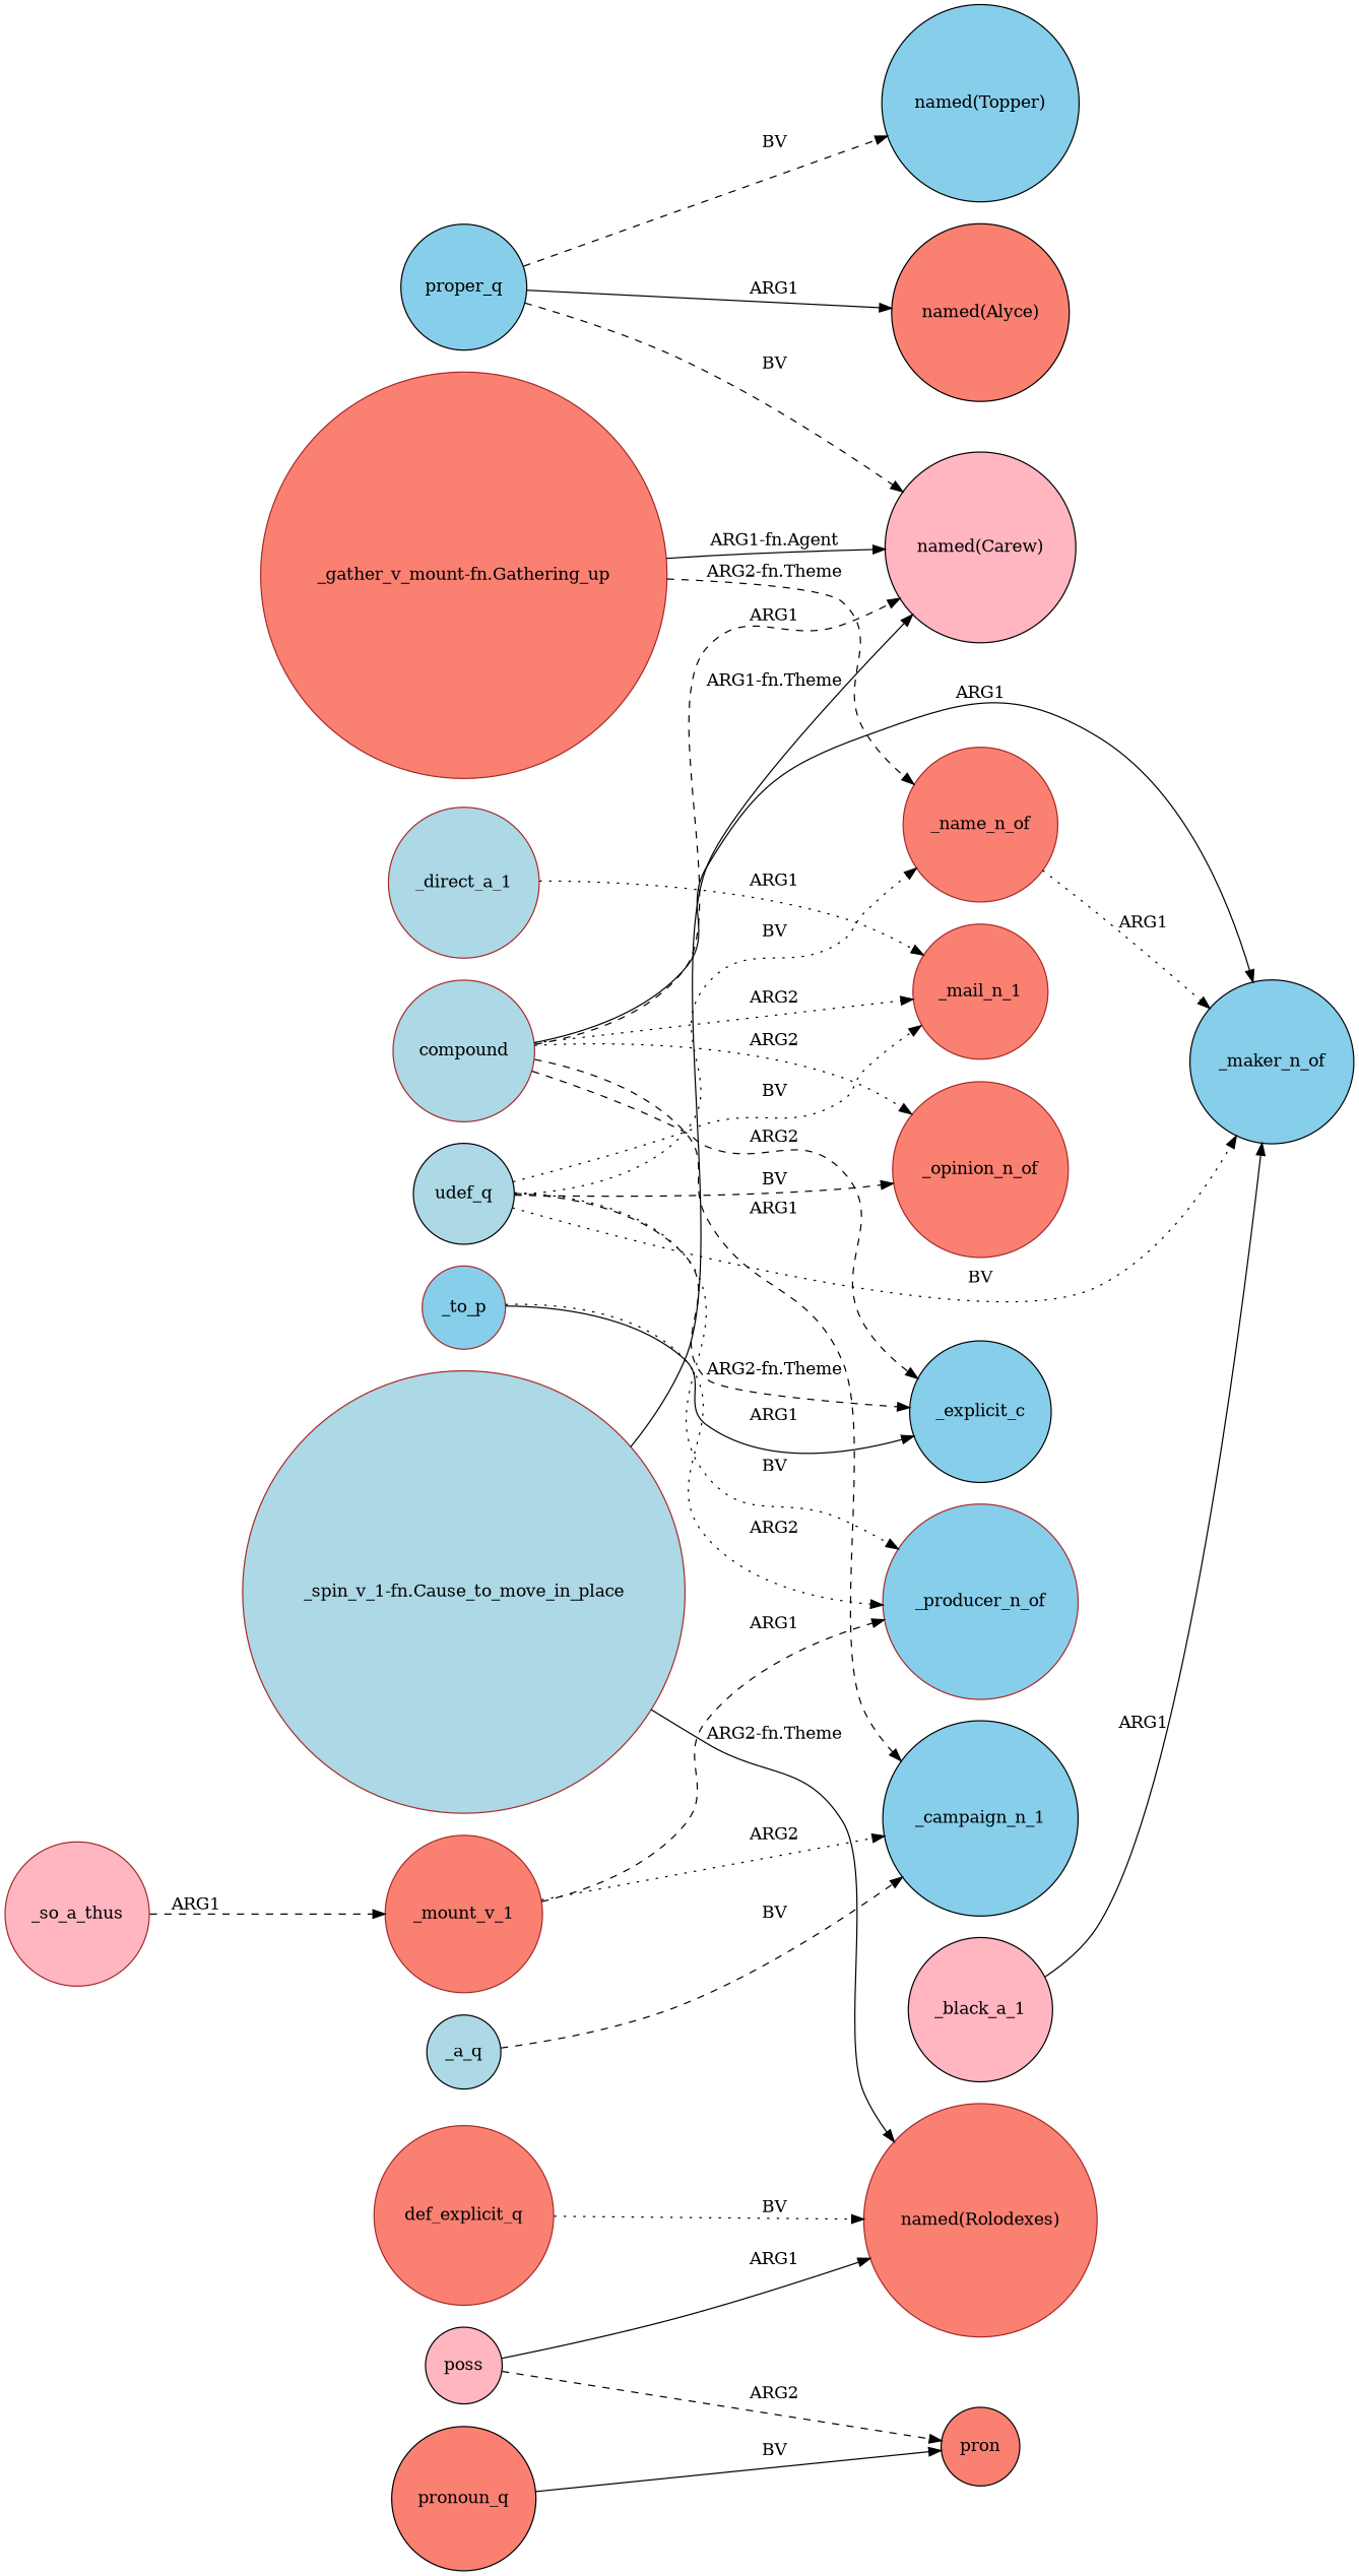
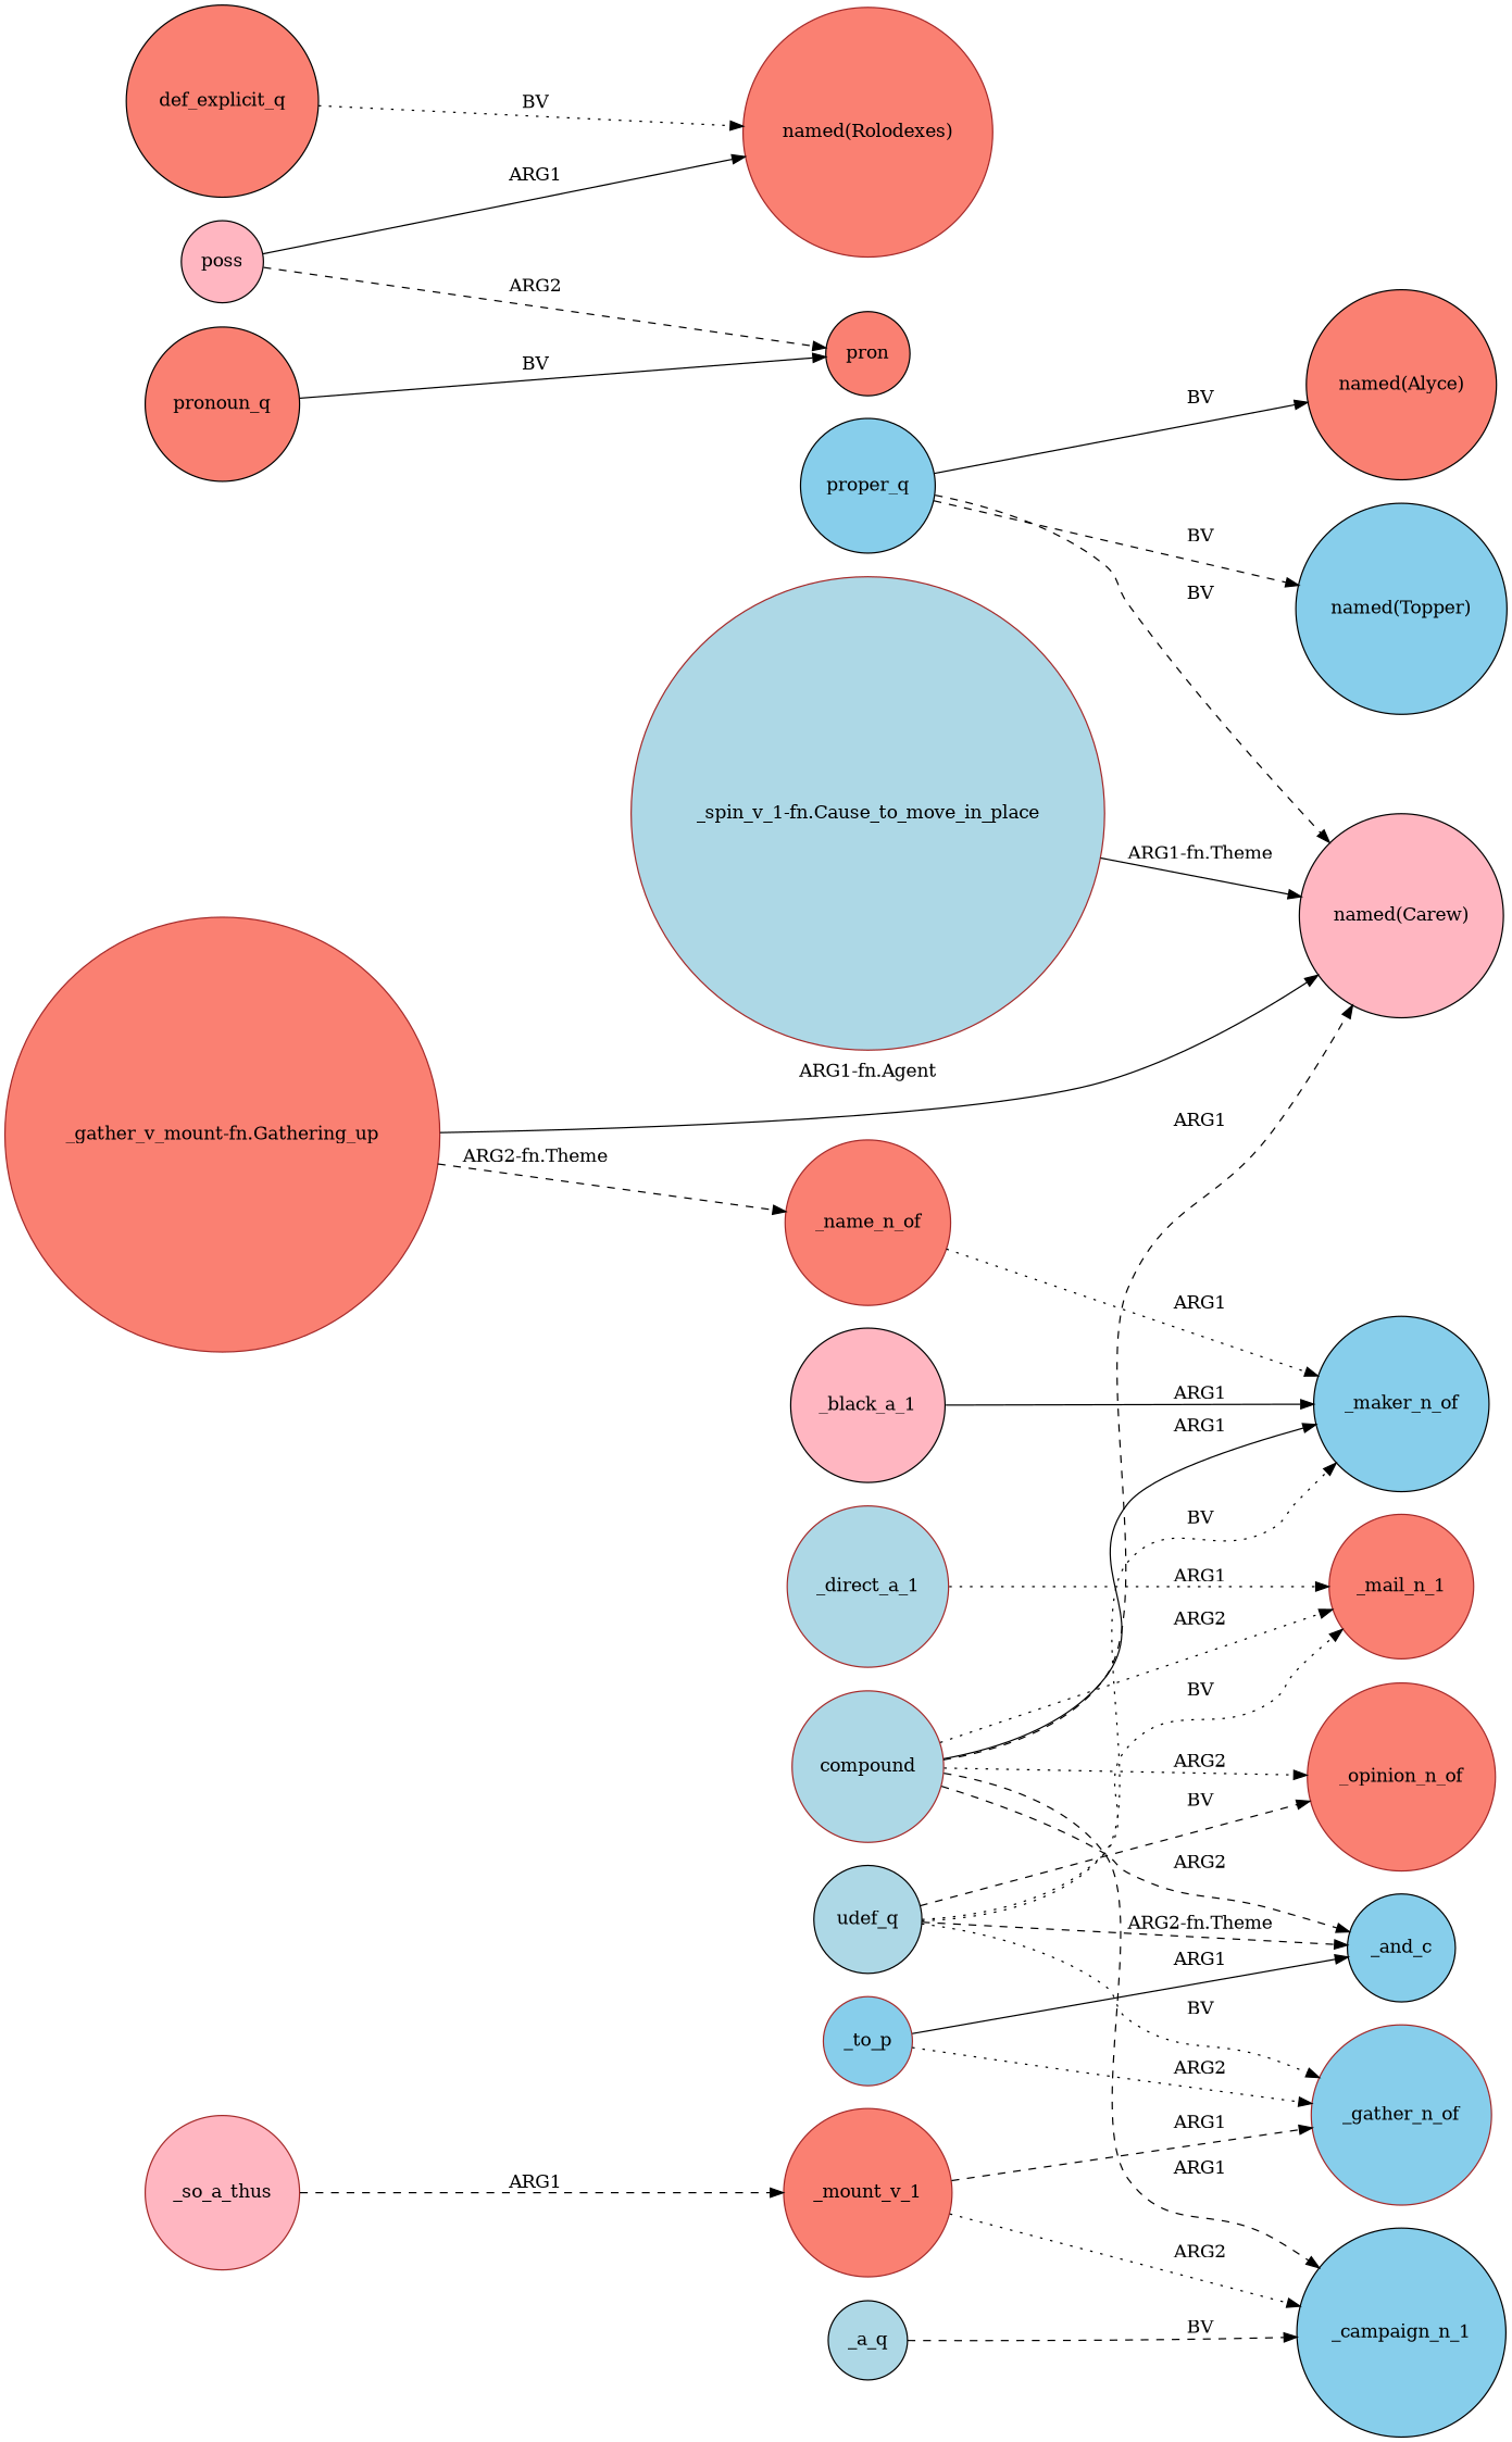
  digraph {
    rankdir=LR
    node [color=black fillcolor=salmon shape=circle style=filled]
    edge [style=dashed]
    proper_q [fillcolor=skyblue]
    "named(Carew)" [fillcolor=lightpink]
    "named(Alyce)"
    "named(Topper)" [fillcolor=skyblue]
    compound [color=brown fillcolor=lightblue]
    _opinion_n_of [color=brown]
    _maker_n_of [fillcolor=skyblue]
    _campaign_n_1 [fillcolor=skyblue]
    _mail_n_1 [color=brown]
-   _and_c [fillcolor=skyblue label=_explicit_c]
+   _and_c [fillcolor=skyblue]
    udef_q [fillcolor=lightblue]
    _name_n_of [color=brown]
-   _producer_n_of [color=brown fillcolor=skyblue]
+   _producer_n_of [color=brown fillcolor=skyblue label=_gather_n_of]
    "_spin_v_1-fn.Cause_to_move_in_place" [color=brown fillcolor=lightblue]
    "named(Rolodexes)" [color=brown]
    n16 [color=brown label="_gather_v_mount-fn.Gathering_up"]
    poss [fillcolor=lightpink]
    pron
    _black_a_1 [fillcolor=lightpink]
-   def_explicit_q [color=brown]
+   def_explicit_q
    _mount_v_1 [color=brown]
    _direct_a_1 [color=brown fillcolor=lightblue]
    pronoun_q
    _so_a_thus [color=brown fillcolor=lightpink]
    _to_p [color=brown fillcolor=skyblue]
    _a_q [fillcolor=lightblue]
    proper_q -> "named(Carew)" [label=BV]
-   proper_q -> "named(Alyce)" [label=ARG1 style=solid]
+   proper_q -> "named(Alyce)" [label=BV style=solid]
    proper_q -> "named(Topper)" [label=BV]
    compound -> "named(Carew)" [label=ARG1]
    compound -> _opinion_n_of [label=ARG2 style=dotted]
    compound -> _maker_n_of [label=ARG1 style=solid]
    compound -> _campaign_n_1 [label=ARG1]
    compound -> _mail_n_1 [label=ARG2 style=dotted]
    compound -> _and_c [label=ARG2]
    udef_q -> _opinion_n_of [label=BV]
    udef_q -> _maker_n_of [label=BV style=dotted]
    udef_q -> _mail_n_1 [label=BV style=dotted]
    udef_q -> _and_c [label="ARG2-fn.Theme"]
-   udef_q -> _name_n_of [label=BV style=dotted]
    udef_q -> _producer_n_of [label=BV style=dotted]
    _name_n_of -> _maker_n_of [label=ARG1 style=dotted]
    "_spin_v_1-fn.Cause_to_move_in_place" -> "named(Carew)" [label="ARG1-fn.Theme" style=solid]
-   "_spin_v_1-fn.Cause_to_move_in_place" -> "named(Rolodexes)" [label="ARG2-fn.Theme" style=solid]
    n16 -> "named(Carew)" [label="ARG1-fn.Agent" style=solid]
    n16 -> _name_n_of [label="ARG2-fn.Theme"]
    poss -> "named(Rolodexes)" [label=ARG1 style=solid]
    poss -> pron [label=ARG2]
    _black_a_1 -> _maker_n_of [label=ARG1 style=solid]
    def_explicit_q -> "named(Rolodexes)" [label=BV style=dotted]
    _mount_v_1 -> _campaign_n_1 [label=ARG2 style=dotted]
    _mount_v_1 -> _producer_n_of [label=ARG1]
    _direct_a_1 -> _mail_n_1 [label=ARG1 style=dotted]
    pronoun_q -> pron [label=BV style=solid]
    _so_a_thus -> _mount_v_1 [label=ARG1]
    _to_p -> _and_c [label=ARG1 style=solid]
    _to_p -> _producer_n_of [label=ARG2 style=dotted]
    _a_q -> _campaign_n_1 [label=BV]
  }
